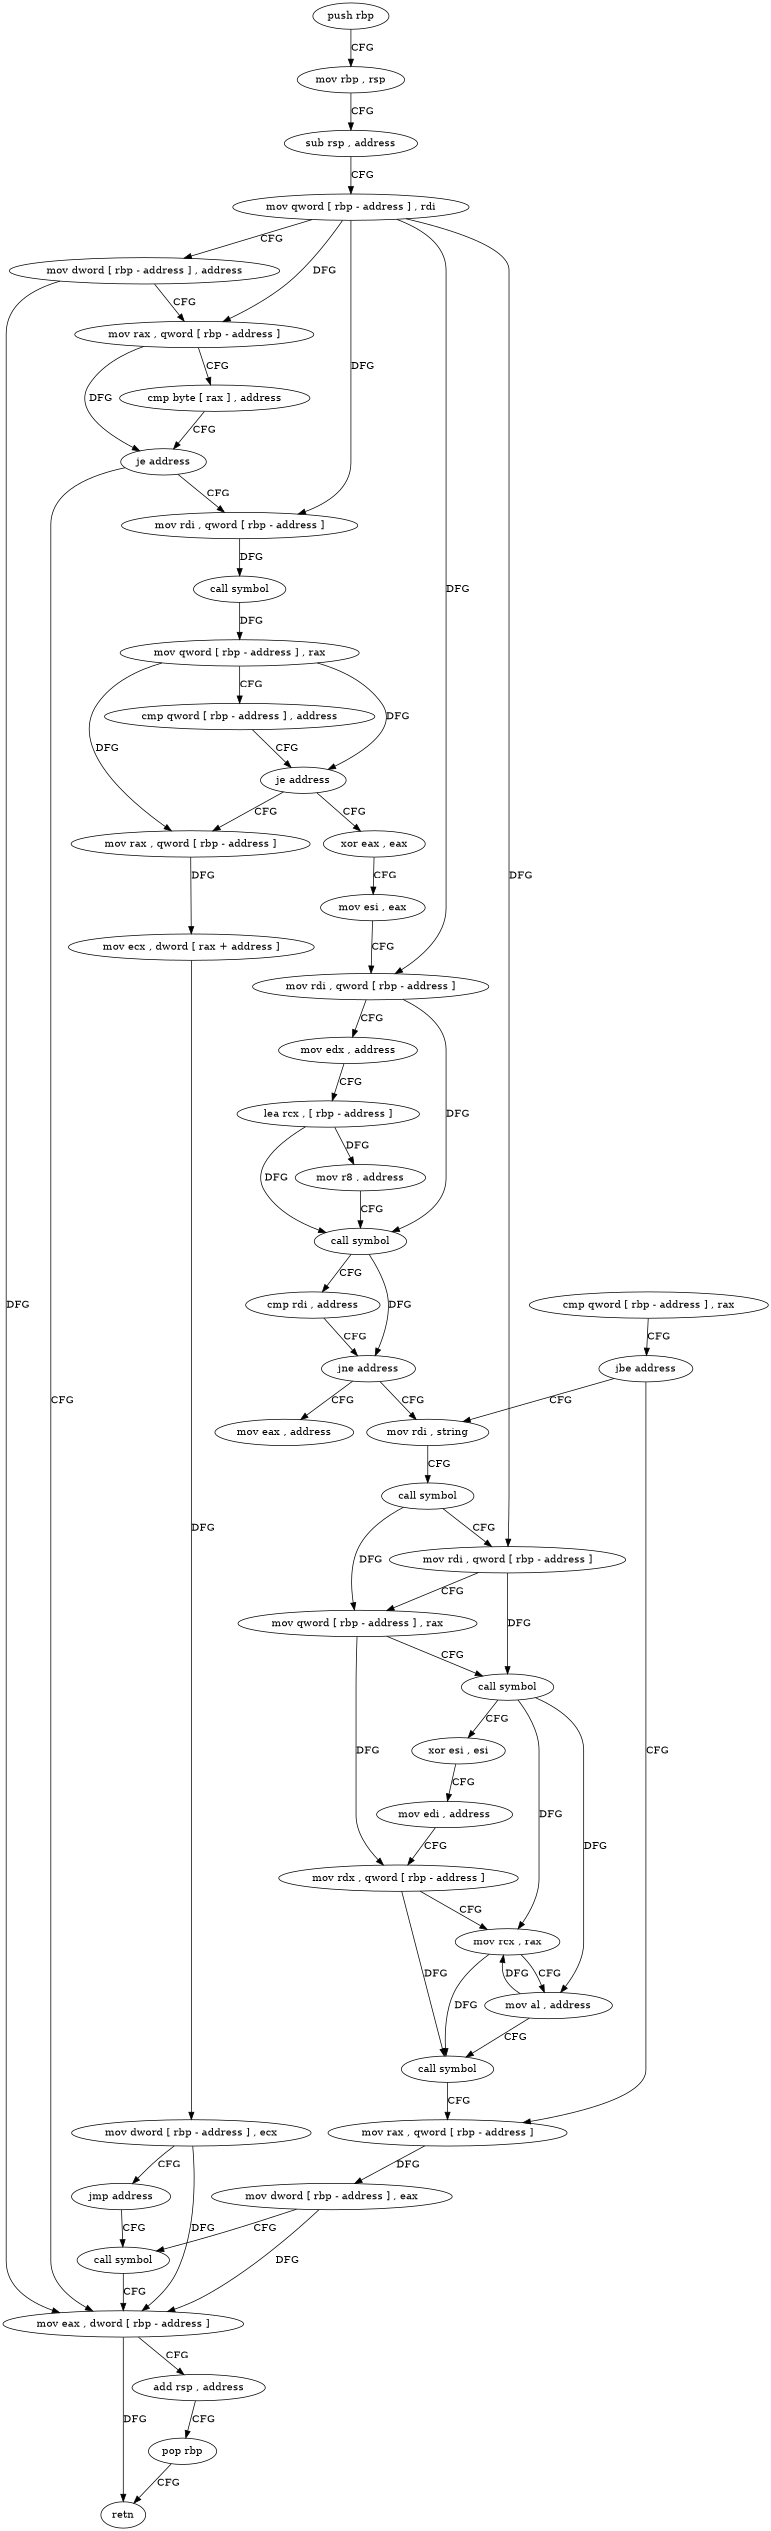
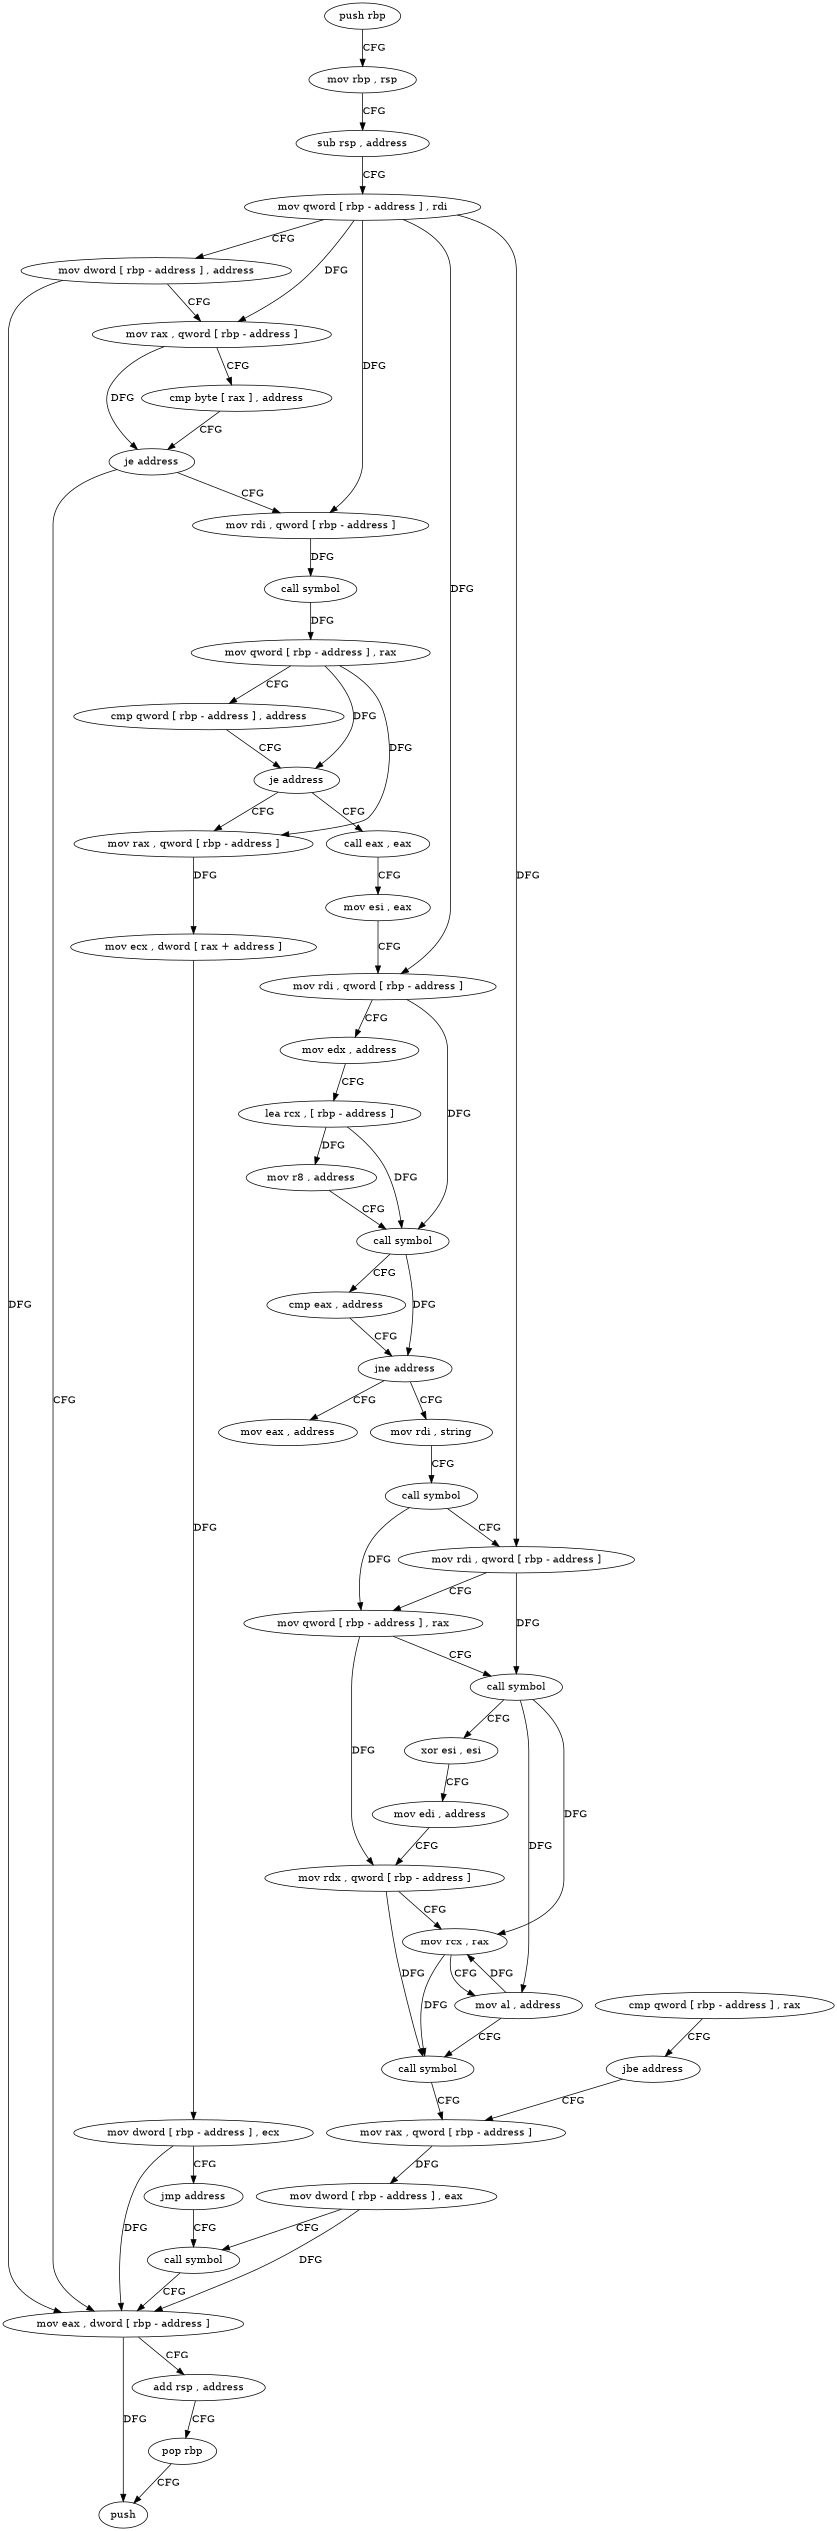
  digraph {
    n1 [label="push rbp"]
    n2 [label="mov rbp , rsp"]
    n3 [label="sub rsp , address"]
    n4 [label="mov qword [ rbp - address ] , rdi"]
    n5 [label="mov dword [ rbp - address ] , address"]
    n6 [label="mov rax , qword [ rbp - address ]"]
    n7 [label="mov rdi , qword [ rbp - address ]"]
    n8 [label="mov rdi , qword [ rbp - address ]"]
    n9 [label="mov rdi , qword [ rbp - address ]"]
    n10 [label="mov eax , dword [ rbp - address ]"]
    n11 [label="cmp byte [ rax ] , address"]
    n12 [label="je address"]
    n13 [label="call symbol"]
    n14 [label="mov edx , address"]
    n15 [label="call symbol"]
    n16 [label="mov qword [ rbp - address ] , rax"]
    n17 [label="call symbol"]
    n18 [label="add rsp , address"]
-   n19 [label=retn]
+   n19 [label=push]
    n20 [label="pop rbp"]
    n21 [label="mov qword [ rbp - address ] , rax"]
    n22 [label="cmp qword [ rbp - address ] , address"]
    n23 [label="je address"]
    n24 [label="mov rax , qword [ rbp - address ]"]
-   n25 [label="xor eax , eax"]
+   n25 [label="call eax , eax"]
    n26 [label="mov ecx , dword [ rax + address ]"]
    n27 [label="mov esi , eax"]
    n28 [label="mov dword [ rbp - address ] , ecx"]
    n29 [label="lea rcx , [ rbp - address ]"]
-   n30 [label="cmp rdi , address"]
+   n30 [label="cmp eax , address"]
    n31 [label="jne address"]
    n32 [label="mov r8 , address"]
    n33 [label="mov rdi , string"]
    n34 [label="mov eax , address"]
    n35 [label="call symbol"]
    n36 [label="cmp qword [ rbp - address ] , rax"]
    n37 [label="jbe address"]
    n38 [label="jmp address"]
    n39 [label="call symbol"]
    n40 [label="mov rdx , qword [ rbp - address ]"]
    n41 [label="xor esi , esi"]
    n42 [label="mov rcx , rax"]
    n43 [label="mov al , address"]
    n44 [label="call symbol"]
    n45 [label="mov edi , address"]
    n46 [label="mov rax , qword [ rbp - address ]"]
    n47 [label="mov dword [ rbp - address ] , eax"]
    n1 -> n2 [label=CFG]
    n2 -> n3 [label=CFG]
    n3 -> n4 [label=CFG]
    n4 -> n5 [label=CFG]
    n4 -> n6 [label=DFG]
    n4 -> n7 [label=DFG]
    n4 -> n8 [label=DFG]
    n4 -> n9 [label=DFG]
    n5 -> n6 [label=CFG]
    n5 -> n10 [label=DFG]
    n6 -> n11 [label=CFG]
    n6 -> n12 [label=DFG]
    n7 -> n13 [label=DFG]
    n8 -> n14 [label=CFG]
    n8 -> n15 [label=DFG]
    n9 -> n16 [label=CFG]
    n9 -> n17 [label=DFG]
    n10 -> n18 [label=CFG]
    n10 -> n19 [label=DFG]
    n11 -> n12 [label=CFG]
    n12 -> n7 [label=CFG]
    n12 -> n10 [label=CFG]
    n13 -> n21 [label=DFG]
    n14 -> n29 [label=CFG]
    n15 -> n30 [label=CFG]
    n15 -> n31 [label=DFG]
    n16 -> n17 [label=CFG]
    n16 -> n40 [label=DFG]
    n17 -> n41 [label=CFG]
    n17 -> n42 [label=DFG]
    n17 -> n43 [label=DFG]
    n18 -> n20 [label=CFG]
    n20 -> n19 [label=CFG]
    n21 -> n22 [label=CFG]
    n21 -> n23 [label=DFG]
    n21 -> n24 [label=DFG]
    n22 -> n23 [label=CFG]
    n23 -> n24 [label=CFG]
    n23 -> n25 [label=CFG]
    n24 -> n26 [label=DFG]
    n25 -> n27 [label=CFG]
    n26 -> n28 [label=DFG]
    n27 -> n8 [label=CFG]
    n28 -> n10 [label=DFG]
    n28 -> n38 [label=CFG]
    n29 -> n15 [label=DFG]
    n29 -> n32 [label=DFG]
    n30 -> n31 [label=CFG]
    n31 -> n33 [label=CFG]
    n31 -> n34 [label=CFG]
    n32 -> n15 [label=CFG]
    n33 -> n35 [label=CFG]
    n35 -> n9 [label=CFG]
    n35 -> n16 [label=DFG]
    n36 -> n37 [label=CFG]
-   n37 -> n33 [label=CFG]
    n37 -> n46 [label=CFG]
    n38 -> n39 [label=CFG]
    n39 -> n10 [label=CFG]
    n40 -> n42 [label=CFG]
    n40 -> n44 [label=DFG]
    n41 -> n45 [label=CFG]
    n42 -> n43 [label=CFG]
    n42 -> n44 [label=DFG]
    n43 -> n42 [label=DFG]
    n43 -> n44 [label=CFG]
    n44 -> n46 [label=CFG]
    n45 -> n40 [label=CFG]
    n46 -> n47 [label=DFG]
    n47 -> n10 [label=DFG]
    n47 -> n39 [label=CFG]
  }
